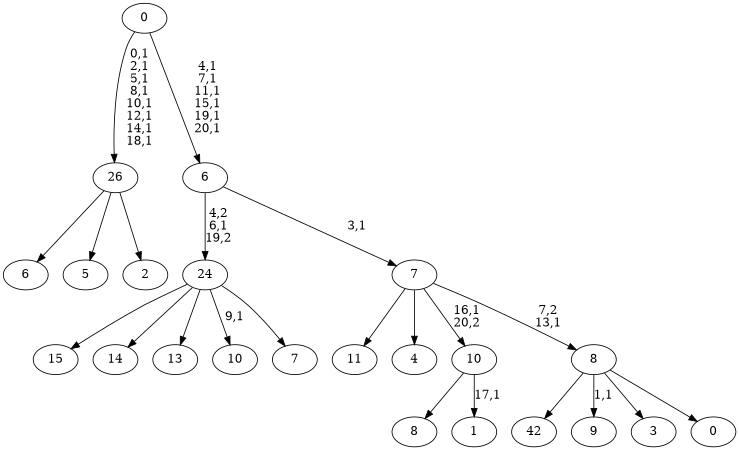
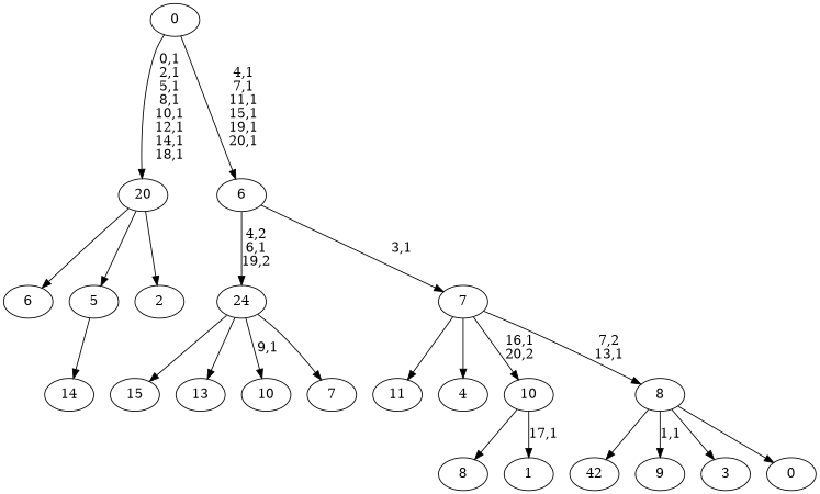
  digraph {
    n1 [label=15]
    n2 [label=14]
    n3 [label=13]
    n4 [label=42]
    n5 [label=11]
    n6 [label=10]
    n7 [label=9]
    n8 [label=8]
    n9 [label=7]
    n10 [label=6]
    n11 [label=5]
    24
    n13 [label=4]
    n14 [label=3]
    n15 [label=2]
-   20 [label=26]
+   20
    n17 [label=1]
    10
    n19 [label=0]
    8
    7
    6
    0
    24 -> n1
-   24 -> n2
+   n11 -> n2
    24 -> n3
    24 -> n6 [label="9,1"]
    24 -> n9
    20 -> n10
    20 -> n11
    20 -> n15
    10 -> n8
    10 -> n17 [label="17,1"]
    8 -> n4
    8 -> n7 [label="1,1"]
    8 -> n14
    8 -> n19
    7 -> n5
    7 -> n13
    7 -> 10 [label="16,1\n20,2"]
    7 -> 8 [label="7,2\n13,1"]
    6 -> 24 [label="4,2\n6,1\n19,2"]
    6 -> 7 [label="3,1"]
    0 -> 20 [label="0,1\n2,1\n5,1\n8,1\n10,1\n12,1\n14,1\n18,1"]
    0 -> 6 [label="4,1\n7,1\n11,1\n15,1\n19,1\n20,1"]
  }
